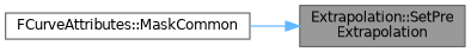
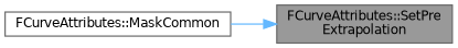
  digraph {
    rankdir=RL
    node [fontname=Helvetica fontsize=10 shape=box style=filled]
-   n1 [color=gray40 fillcolor=grey60 fontcolor=black height=0.2 label="Extrapolation::SetPre\lExtrapolation" width=0.4]
+   n1 [color=gray40 fillcolor=grey60 fontcolor=black height=0.2 label="FCurveAttributes::SetPre\lExtrapolation" width=0.4]
    n2 [color=grey40 fillcolor=white height=0.2 label="FCurveAttributes::MaskCommon" width=0.4]
    n1 -> n2 [color=steelblue1 dir=back fontname=Helvetica fontsize=10 labelfontname=Helvetica labelfontsize=10 style=solid]
  }
